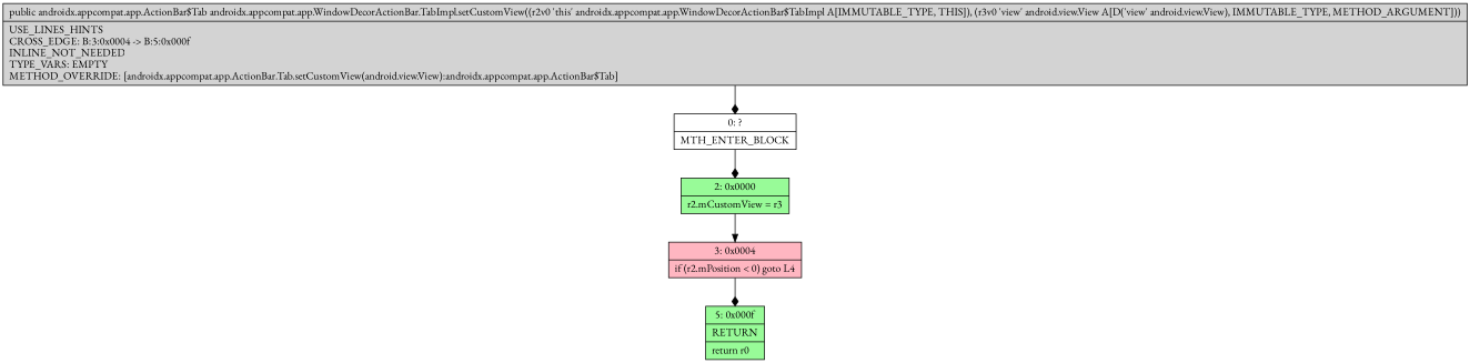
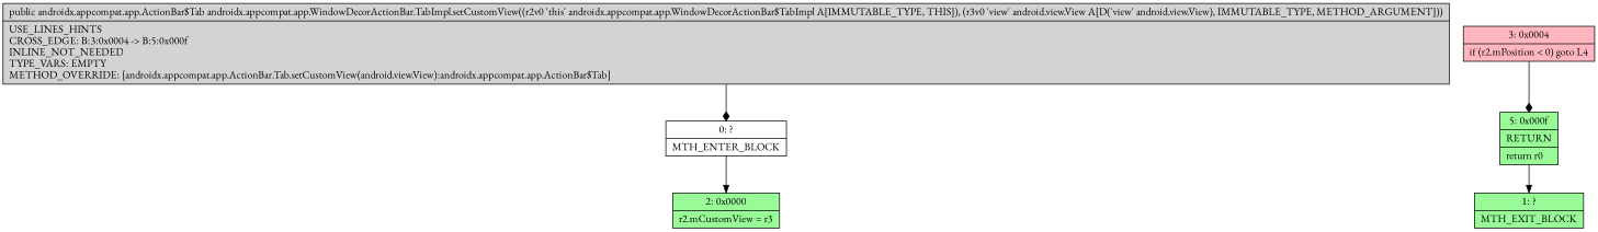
  digraph {
    fontname="EB Garamond"
    node [fillcolor=palegreen fontname="EB Garamond" shape=record style=filled]
    edge [arrowhead=normal fontname="EB Garamond"]
    n1 [fillcolor=white label="{0\:\ ?|MTH_ENTER_BLOCK\l}"]
    n2 [label="{2\:\ 0x0000|r2.mCustomView = r3\l}"]
    n3 [fillcolor=lightpink label="{3\:\ 0x0004|if (r2.mPosition \< 0) goto L4\l}"]
    n4 [label="{5\:\ 0x000f|RETURN\l|return r0\l}"]
+   n5 [label="{1\:\ ?|MTH_EXIT_BLOCK\l}"]
    n6 [fillcolor=lightgrey label="{public androidx.appcompat.app.ActionBar$Tab androidx.appcompat.app.WindowDecorActionBar.TabImpl.setCustomView((r2v0 'this' androidx.appcompat.app.WindowDecorActionBar$TabImpl A[IMMUTABLE_TYPE, THIS]), (r3v0 'view' android.view.View A[D('view' android.view.View), IMMUTABLE_TYPE, METHOD_ARGUMENT]))  | USE_LINES_HINTS\lCROSS_EDGE: B:3:0x0004 \-\> B:5:0x000f\lINLINE_NOT_NEEDED\lTYPE_VARS: EMPTY\lMETHOD_OVERRIDE: [androidx.appcompat.app.ActionBar.Tab.setCustomView(android.view.View):androidx.appcompat.app.ActionBar$Tab]\l}"]
-   n1 -> n2 [arrowhead=diamond]
-   n2 -> n3
+   n1 -> n2
    n3 -> n4 [arrowhead=diamond]
+   n4 -> n5
    n6 -> n1 [arrowhead=diamond]
  }
